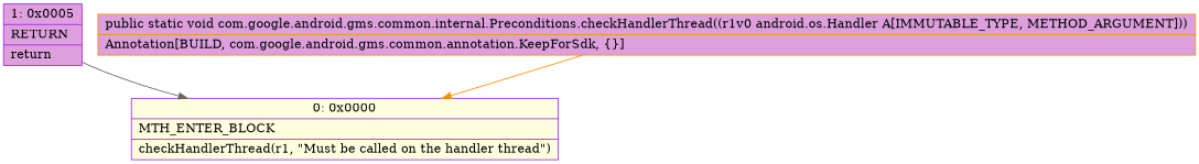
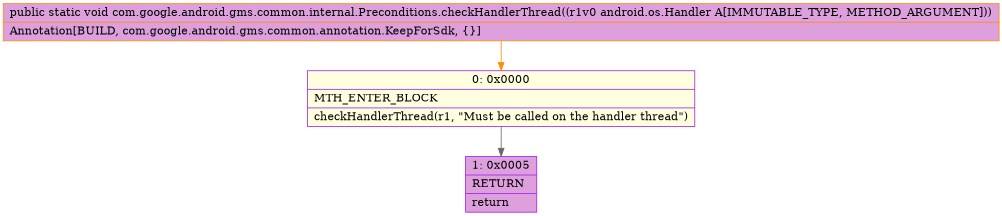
  digraph {
    node [shape=record style=filled fillcolor=plum color=purple]
    n1 [label="{0\:\ 0x0000|MTH_ENTER_BLOCK\l|checkHandlerThread(r1, \"Must be called on the handler thread\")\l}" fillcolor=lightyellow]
    n2 [label="{1\:\ 0x0005|RETURN\l|return\l}"]
    n3 [label="{public static void com.google.android.gms.common.internal.Preconditions.checkHandlerThread((r1v0 android.os.Handler A[IMMUTABLE_TYPE, METHOD_ARGUMENT]))  | Annotation[BUILD, com.google.android.gms.common.annotation.KeepForSdk, \{\}]\l}" color=darkorange]
-   n2 -> n1 [color=gray40]
+   n1 -> n2 [color=gray40]
    n3 -> n1 [color=darkorange]
  }
